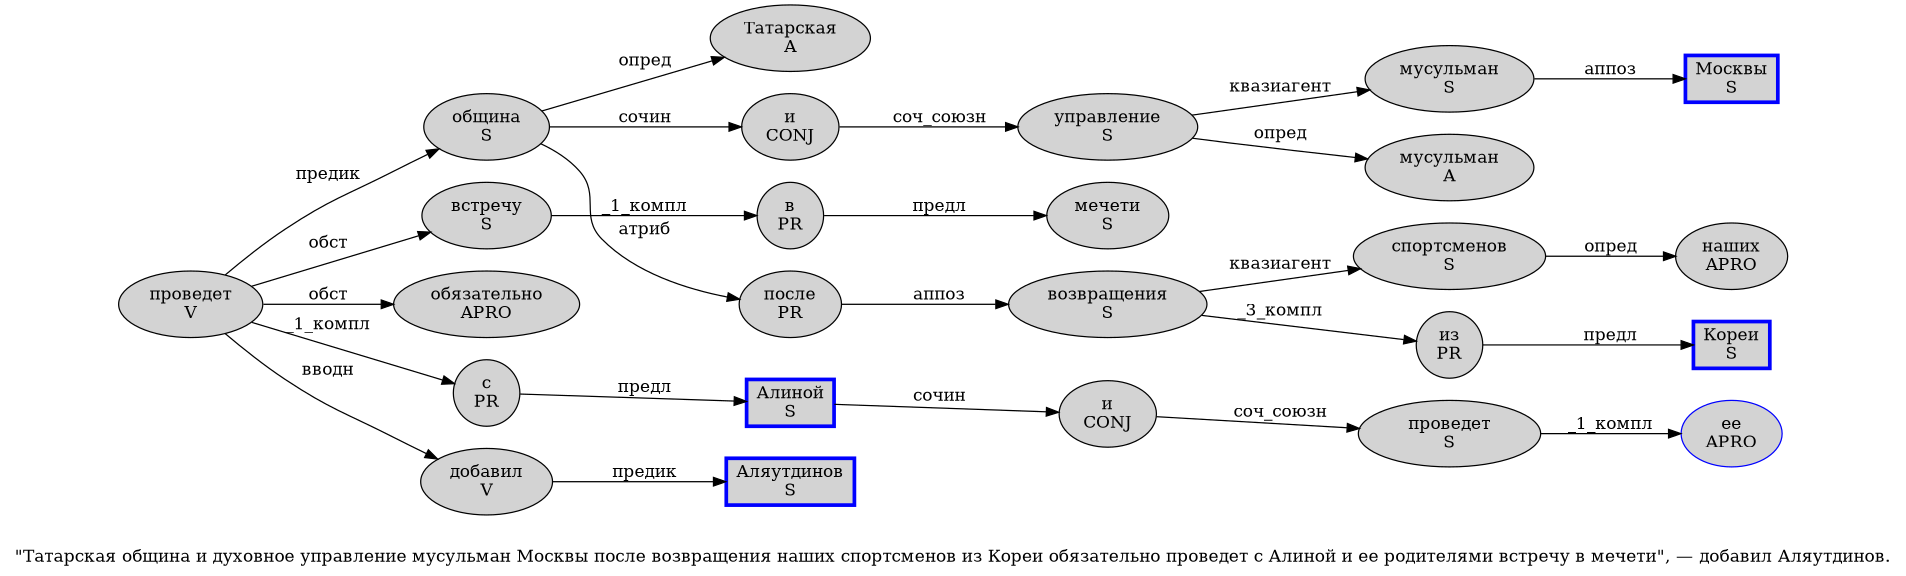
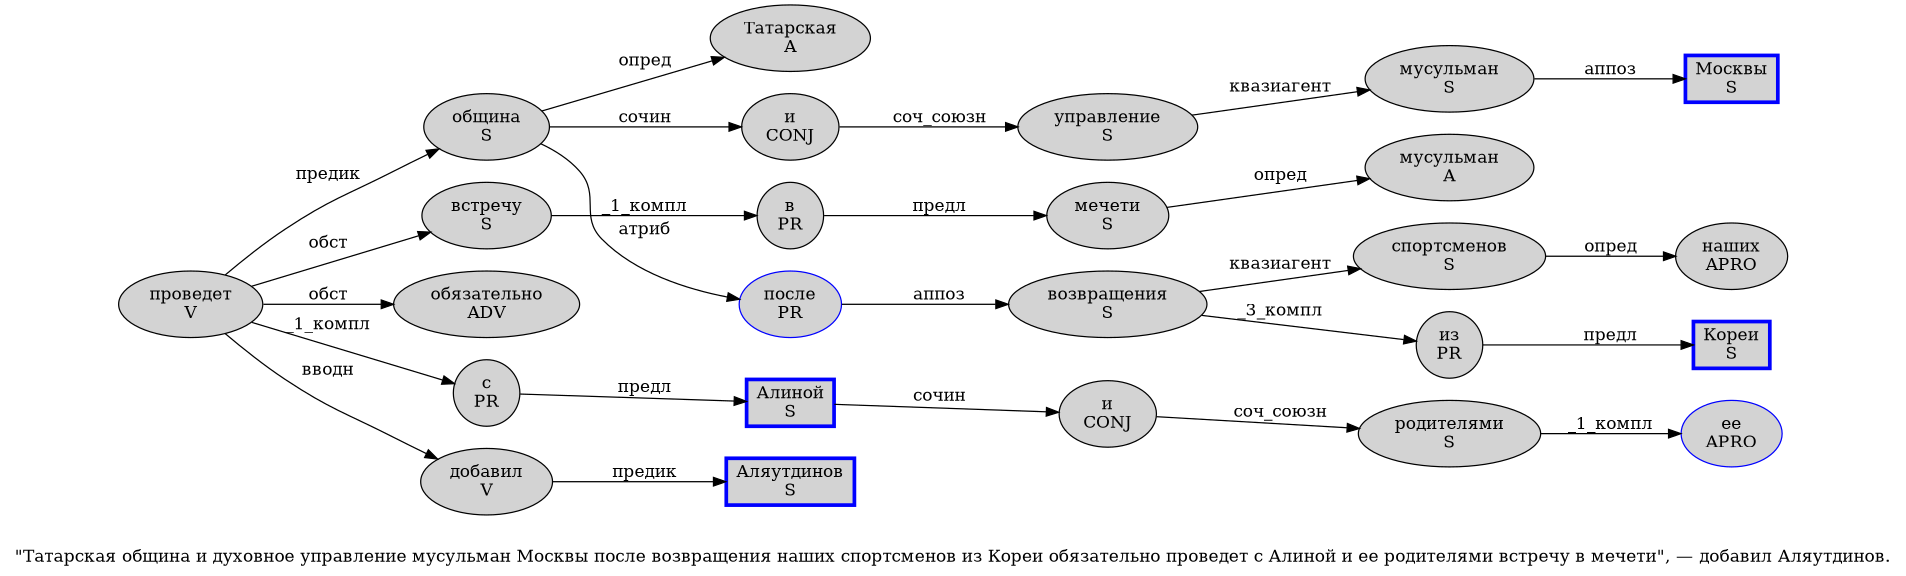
  digraph {
    label="\"Татарская община и духовное управление мусульман Москвы после возвращения наших спортсменов из Кореи обязательно проведет с Алиной и ее родителями встречу в мечети\", — добавил Аляутдинов."
    rankdir=LR
    node [fillcolor=lightgray penwidth=1 shape=ellipse style=filled]
    n1 [label="Татарская\nA"]
    n2 [label="община\nS"]
    n3 [label="и\nCONJ"]
-   n4 [label="после\nPR"]
+   n4 [label="после\nPR" color=blue]
    n5 [label="управление\nS"]
    n6 [label="возвращения\nS"]
    n7 [label="мусульман\nA"]
    n8 [label="мусульман\nS"]
    n9 [color=blue label="Москвы\nS" penwidth=3 shape=box]
    n10 [label="спортсменов\nS"]
    n11 [label="из\nPR"]
    n12 [label="наших\nAPRO"]
    n13 [color=blue label="Кореи\nS" penwidth=3 shape=box]
-   n14 [label="обязательно\nAPRO"]
+   n14 [label="обязательно\nADV"]
    n15 [label="проведет\nV"]
    n16 [label="с\nPR"]
    n17 [label="встречу\nS"]
    n18 [label="добавил\nV"]
    n19 [color=blue label="Алиной\nS" penwidth=3 shape=box]
    n20 [label="в\nPR"]
    n21 [color=blue label="Аляутдинов\nS" penwidth=3 shape=box]
    n22 [label="и\nCONJ"]
-   n23 [label="проведет\nS"]
+   n23 [label="родителями\nS"]
    n24 [color=blue label="ее\nAPRO"]
    n25 [label="мечети\nS"]
    n2 -> n1 [label="опред"]
    n2 -> n3 [label="сочин"]
    n2 -> n4 [label="атриб"]
    n3 -> n5 [label="соч_союзн"]
    n4 -> n6 [label="аппоз"]
-   n5 -> n7 [label="опред"]
+   n25 -> n7 [label="опред"]
    n5 -> n8 [label="квазиагент"]
    n6 -> n10 [label="квазиагент"]
    n6 -> n11 [label="_3_компл"]
    n8 -> n9 [label="аппоз"]
    n10 -> n12 [label="опред"]
    n11 -> n13 [label="предл"]
    n15 -> n2 [label="предик"]
    n15 -> n14 [label="обст"]
    n15 -> n16 [label="_1_компл"]
    n15 -> n17 [label="обст"]
    n15 -> n18 [label="вводн"]
    n16 -> n19 [label="предл"]
    n17 -> n20 [label="_1_компл"]
    n18 -> n21 [label="предик"]
    n19 -> n22 [label="сочин"]
    n20 -> n25 [label="предл"]
    n22 -> n23 [label="соч_союзн"]
    n23 -> n24 [label="_1_компл"]
  }
